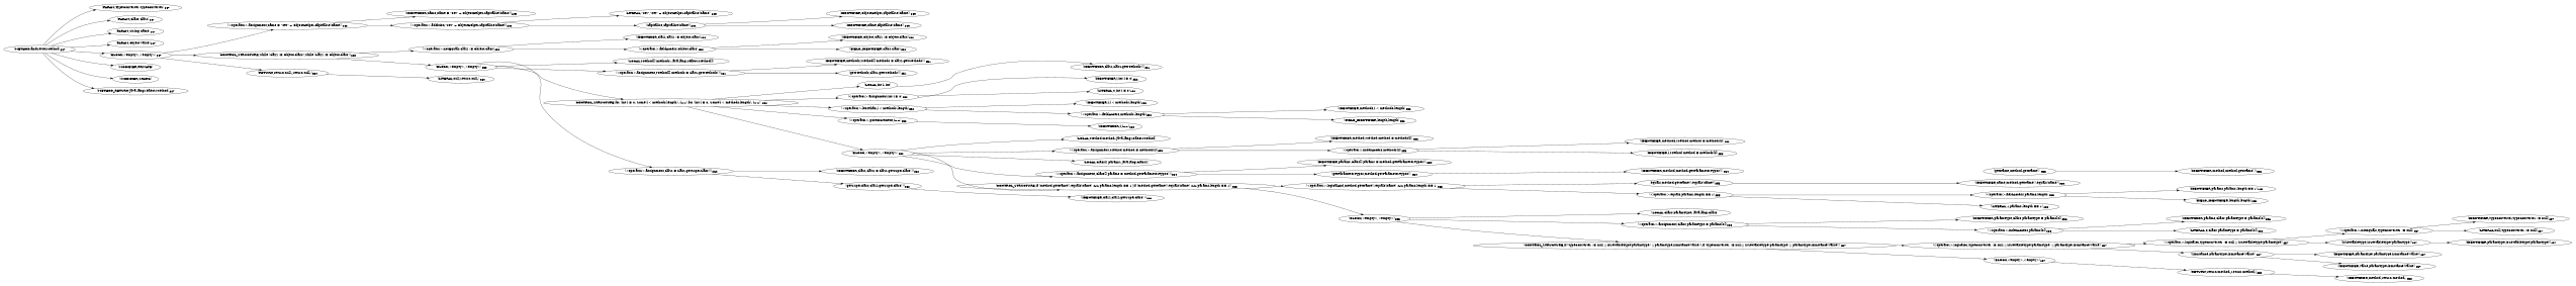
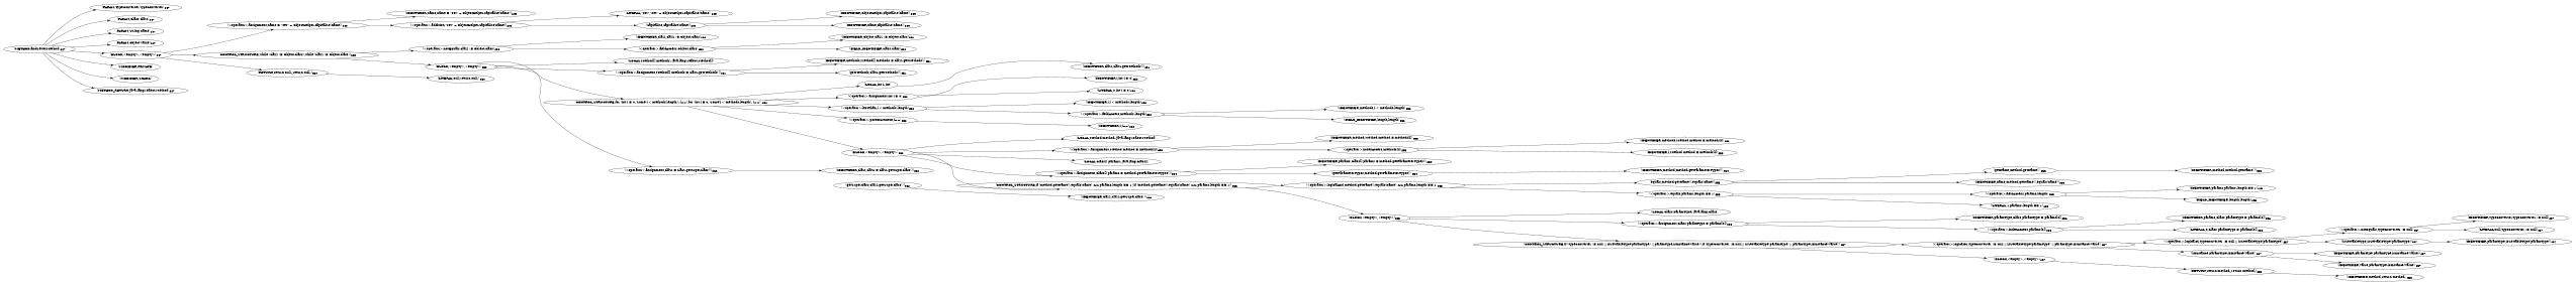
  digraph {
    rankdir=LR
    n1 [label=<(METHOD,findSetterMethod)<SUB>247</SUB>>]
    n2 [label=<(PARAM,TypeConverter typeConverter)<SUB>247</SUB>>]
    n3 [label=<(PARAM,Class clazz)<SUB>247</SUB>>]
    n4 [label=<(PARAM,String name)<SUB>247</SUB>>]
    n5 [label=<(PARAM,Object value)<SUB>247</SUB>>]
    n6 [label=<(BLOCK,&lt;empty&gt;,&lt;empty&gt;)<SUB>247</SUB>>]
    n7 [label=<(MODIFIER,PRIVATE)>]
    n8 [label=<(MODIFIER,STATIC)>]
    n9 [label=<(METHOD_RETURN,java.lang.reflect.Method)<SUB>247</SUB>>]
    n10 [label=<(&lt;operator&gt;.assignment,name = &quot;set&quot; + ObjectHelper.capitalize(name))<SUB>249</SUB>>]
    n11 [label=<(CONTROL_STRUCTURE,while (clazz != Object.class),while (clazz != Object.class))<SUB>250</SUB>>]
    n12 [label=<(RETURN,return null;,return null;)<SUB>264</SUB>>]
    n13 [label=<(IDENTIFIER,name,name = &quot;set&quot; + ObjectHelper.capitalize(name))<SUB>249</SUB>>]
    n14 [label=<(&lt;operator&gt;.addition,&quot;set&quot; + ObjectHelper.capitalize(name))<SUB>249</SUB>>]
    n15 [label=<(&lt;operator&gt;.notEquals,clazz != Object.class)<SUB>250</SUB>>]
    n16 [label=<(BLOCK,&lt;empty&gt;,&lt;empty&gt;)<SUB>250</SUB>>]
    n17 [label=<(LITERAL,null,return null;)<SUB>264</SUB>>]
    n18 [label=<(LITERAL,&quot;set&quot;,&quot;set&quot; + ObjectHelper.capitalize(name))<SUB>249</SUB>>]
    n19 [label=<(capitalize,capitalize(name))<SUB>249</SUB>>]
    n20 [label=<(IDENTIFIER,ObjectHelper,capitalize(name))<SUB>249</SUB>>]
    n21 [label=<(IDENTIFIER,name,capitalize(name))<SUB>249</SUB>>]
    n22 [label=<(IDENTIFIER,clazz,clazz != Object.class)<SUB>250</SUB>>]
    n23 [label=<(&lt;operator&gt;.fieldAccess,Object.class)<SUB>250</SUB>>]
    n24 [label=<(LOCAL,Method[] methods: java.lang.reflect.Method[])>]
    n25 [label=<(&lt;operator&gt;.assignment,Method[] methods = clazz.getMethods())<SUB>251</SUB>>]
    n26 [label=<(CONTROL_STRUCTURE,for (int i = 0; Some(i &lt; methods.length); i++),for (int i = 0; Some(i &lt; methods.length); i++))<SUB>252</SUB>>]
    n27 [label=<(&lt;operator&gt;.assignment,clazz = clazz.getSuperclass())<SUB>262</SUB>>]
    n28 [label=<(IDENTIFIER,Object,clazz != Object.class)<SUB>250</SUB>>]
    n29 [label=<(FIELD_IDENTIFIER,class,class)<SUB>250</SUB>>]
    n30 [label=<(IDENTIFIER,methods,Method[] methods = clazz.getMethods())<SUB>251</SUB>>]
    n31 [label=<(getMethods,clazz.getMethods())<SUB>251</SUB>>]
    n32 [label=<(LOCAL,int i: int)>]
    n33 [label=<(&lt;operator&gt;.assignment,int i = 0)<SUB>252</SUB>>]
    n34 [label=<(&lt;operator&gt;.lessThan,i &lt; methods.length)<SUB>252</SUB>>]
    n35 [label=<(&lt;operator&gt;.postIncrement,i++)<SUB>252</SUB>>]
    n36 [label=<(BLOCK,&lt;empty&gt;,&lt;empty&gt;)<SUB>252</SUB>>]
    n37 [label=<(IDENTIFIER,clazz,clazz = clazz.getSuperclass())<SUB>262</SUB>>]
    n38 [label=<(getSuperclass,clazz.getSuperclass())<SUB>262</SUB>>]
    n39 [label=<(IDENTIFIER,clazz,clazz.getMethods())<SUB>251</SUB>>]
    n40 [label=<(IDENTIFIER,i,int i = 0)<SUB>252</SUB>>]
    n41 [label=<(LITERAL,0,int i = 0)<SUB>252</SUB>>]
    n42 [label=<(IDENTIFIER,i,i &lt; methods.length)<SUB>252</SUB>>]
    n43 [label=<(&lt;operator&gt;.fieldAccess,methods.length)<SUB>252</SUB>>]
    n44 [label=<(IDENTIFIER,i,i++)<SUB>252</SUB>>]
    n45 [label=<(LOCAL,Method method: java.lang.reflect.Method)>]
    n46 [label=<(&lt;operator&gt;.assignment,Method method = methods[i])<SUB>353</SUB>>]
    n47 [label=<(LOCAL,Class[] params: java.lang.Class[])>]
    n48 [label=<(&lt;operator&gt;.assignment,Class[] params = method.getParameterTypes())<SUB>254</SUB>>]
    n49 [label=<(CONTROL_STRUCTURE,if (method.getName().equals(name) &amp;&amp; params.length == 1),if (method.getName().equals(name) &amp;&amp; params.length == 1))<SUB>255</SUB>>]
    n50 [label=<(IDENTIFIER,methods,i &lt; methods.length)<SUB>252</SUB>>]
    n51 [label=<(FIELD_IDENTIFIER,length,length)<SUB>252</SUB>>]
    n52 [label=<(IDENTIFIER,method,Method method = methods[i])<SUB>253</SUB>>]
    n53 [label=<(&lt;operator&gt;.indexAccess,methods[i])<SUB>253</SUB>>]
    n54 [label=<(IDENTIFIER,params,Class[] params = method.getParameterTypes())<SUB>254</SUB>>]
    n55 [label=<(getParameterTypes,method.getParameterTypes())<SUB>254</SUB>>]
    n56 [label=<(&lt;operator&gt;.logicalAnd,method.getName().equals(name) &amp;&amp; params.length == 1)<SUB>255</SUB>>]
    n57 [label=<(BLOCK,&lt;empty&gt;,&lt;empty&gt;)<SUB>255</SUB>>]
    n58 [label=<(IDENTIFIER,methods,Method method = methods[i])<SUB>253</SUB>>]
    n59 [label=<(IDENTIFIER,i,Method method = methods[i])<SUB>253</SUB>>]
    n60 [label=<(IDENTIFIER,method,method.getParameterTypes())<SUB>254</SUB>>]
    n61 [label=<(equals,method.getName().equals(name))<SUB>255</SUB>>]
    n62 [label=<(&lt;operator&gt;.equals,params.length == 1)<SUB>255</SUB>>]
    n63 [label=<(LOCAL,Class paramType: java.lang.Class)>]
    n64 [label=<(&lt;operator&gt;.assignment,Class paramType = params[0])<SUB>256</SUB>>]
    n65 [label=<(CONTROL_STRUCTURE,if (typeConverter != null || isSettableType(paramType) || paramType.isInstance(value)),if (typeConverter != null || isSettableType(paramType) || paramType.isInstance(value)))<SUB>257</SUB>>]
    n66 [label=<(getName,method.getName())<SUB>255</SUB>>]
    n67 [label=<(IDENTIFIER,name,method.getName().equals(name))<SUB>255</SUB>>]
    n68 [label=<(&lt;operator&gt;.fieldAccess,params.length)<SUB>255</SUB>>]
    n69 [label=<(LITERAL,1,params.length == 1)<SUB>255</SUB>>]
    n70 [label=<(IDENTIFIER,method,method.getName())<SUB>255</SUB>>]
    n71 [label=<(IDENTIFIER,params,params.length == 1)<SUB>245</SUB>>]
    n72 [label=<(FIELD_IDENTIFIER,length,length)<SUB>255</SUB>>]
    n73 [label=<(IDENTIFIER,paramType,Class paramType = params[0])<SUB>256</SUB>>]
    n74 [label=<(&lt;operator&gt;.indexAccess,params[0])<SUB>256</SUB>>]
    n75 [label=<(&lt;operator&gt;.logicalOr,typeConverter != null || isSettableType(paramType) || paramType.isInstance(value))<SUB>257</SUB>>]
    n76 [label=<(BLOCK,&lt;empty&gt;,&lt;empty&gt;)<SUB>257</SUB>>]
    n77 [label=<(IDENTIFIER,params,Class paramType = params[0])<SUB>256</SUB>>]
    n78 [label=<(LITERAL,0,Class paramType = params[0])<SUB>256</SUB>>]
    n79 [label=<(&lt;operator&gt;.logicalOr,typeConverter != null || isSettableType(paramType))<SUB>257</SUB>>]
    n80 [label=<(isInstance,paramType.isInstance(value))<SUB>257</SUB>>]
    n81 [label=<(RETURN,return method;,return method;)<SUB>258</SUB>>]
    n82 [label=<(&lt;operator&gt;.notEquals,typeConverter != null)<SUB>257</SUB>>]
    n83 [label=<(isSettableType,isSettableType(paramType))<SUB>257</SUB>>]
    n84 [label=<(IDENTIFIER,paramType,paramType.isInstance(value))<SUB>257</SUB>>]
    n85 [label=<(IDENTIFIER,value,paramType.isInstance(value))<SUB>257</SUB>>]
    n86 [label=<(IDENTIFIER,typeConverter,typeConverter != null)<SUB>257</SUB>>]
    n87 [label=<(LITERAL,null,typeConverter != null)<SUB>257</SUB>>]
    n88 [label=<(IDENTIFIER,paramType,isSettableType(paramType))<SUB>257</SUB>>]
    n89 [label=<(IDENTIFIER,method,return method;)<SUB>258</SUB>>]
    n90 [label=<(IDENTIFIER,clazz,clazz.getSuperclass())<SUB>263</SUB>>]
    n1 -> n2
    n1 -> n3
    n1 -> n4
    n1 -> n5
    n1 -> n6
    n1 -> n7
    n1 -> n8
    n1 -> n9
    n6 -> n10
    n6 -> n11
    n6 -> n12
    n10 -> n13
    n10 -> n14
    n11 -> n15
    n11 -> n16
    n12 -> n17
    n14 -> n18
    n14 -> n19
    n15 -> n22
    n15 -> n23
    n16 -> n24
    n16 -> n25
    n16 -> n26
    n16 -> n27
    n19 -> n20
    n19 -> n21
    n23 -> n28
    n23 -> n29
    n25 -> n30
    n25 -> n31
    n26 -> n32
    n26 -> n33
    n26 -> n34
    n26 -> n35
    n26 -> n36
    n27 -> n37
-   n27 -> n38
    n32 -> n39
    n33 -> n40
    n33 -> n41
    n34 -> n42
    n34 -> n43
    n35 -> n44
    n36 -> n45
    n36 -> n46
    n36 -> n47
    n36 -> n48
    n36 -> n49
    n38 -> n90
    n43 -> n50
    n43 -> n51
    n46 -> n52
    n46 -> n53
    n48 -> n54
    n48 -> n55
    n49 -> n56
    n49 -> n57
    n53 -> n58
    n53 -> n59
    n55 -> n60
    n56 -> n61
    n56 -> n62
    n57 -> n63
    n57 -> n64
    n57 -> n65
+   n61 -> n66
    n61 -> n67
    n62 -> n68
    n62 -> n69
    n64 -> n73
    n64 -> n74
    n65 -> n75
    n65 -> n76
    n66 -> n70
    n68 -> n71
    n68 -> n72
    n74 -> n77
    n74 -> n78
    n75 -> n79
    n75 -> n80
    n76 -> n81
    n79 -> n82
    n79 -> n83
    n80 -> n84
    n80 -> n85
    n81 -> n89
    n82 -> n86
    n82 -> n87
    n83 -> n88
  }
